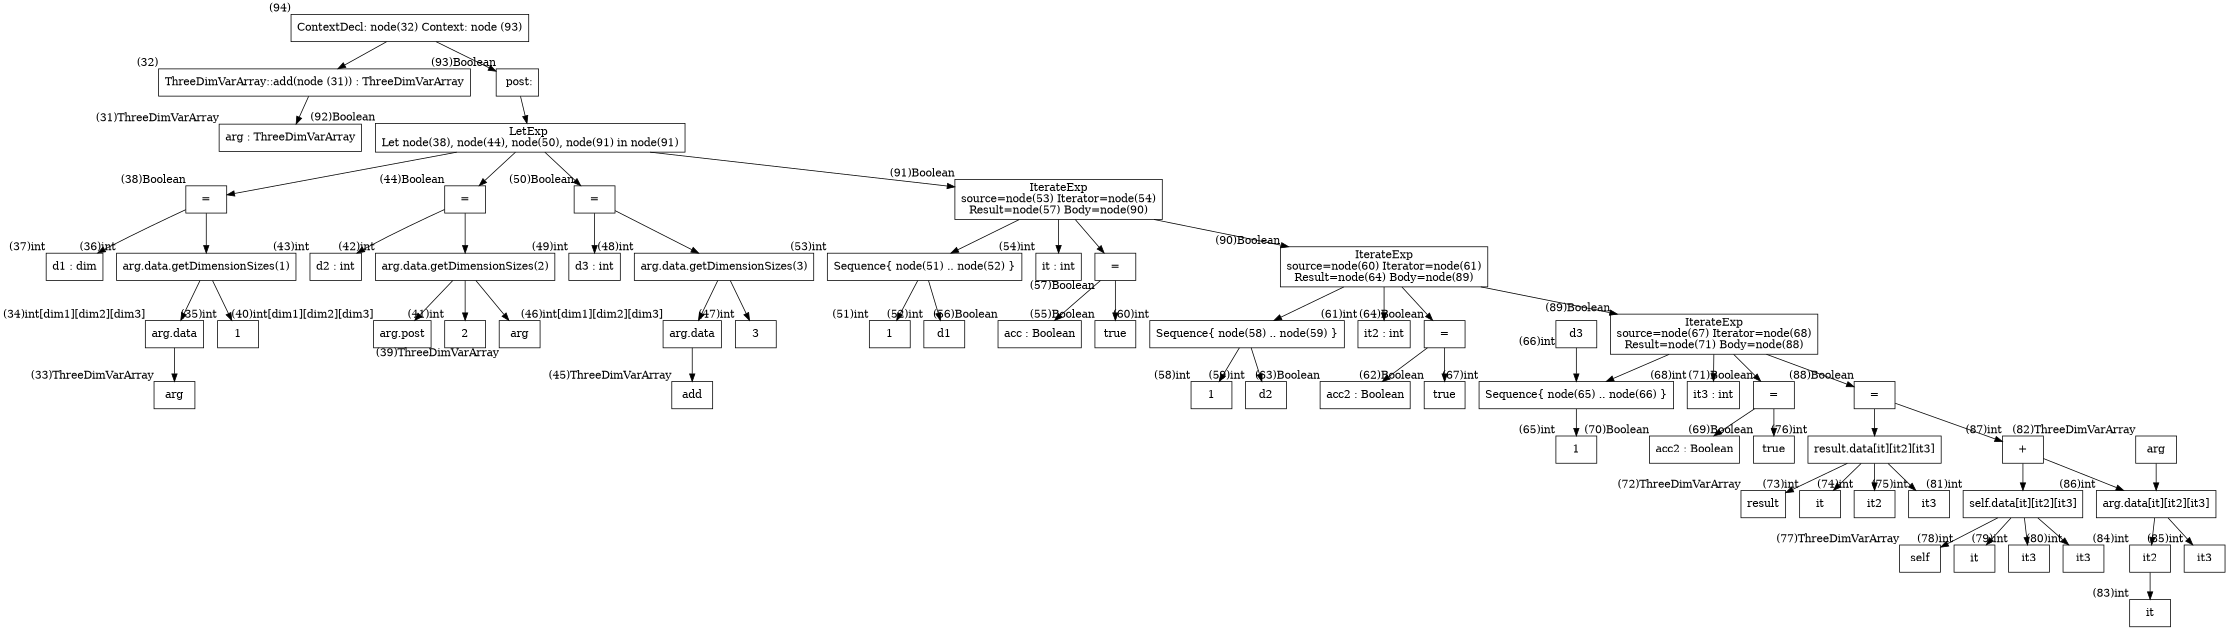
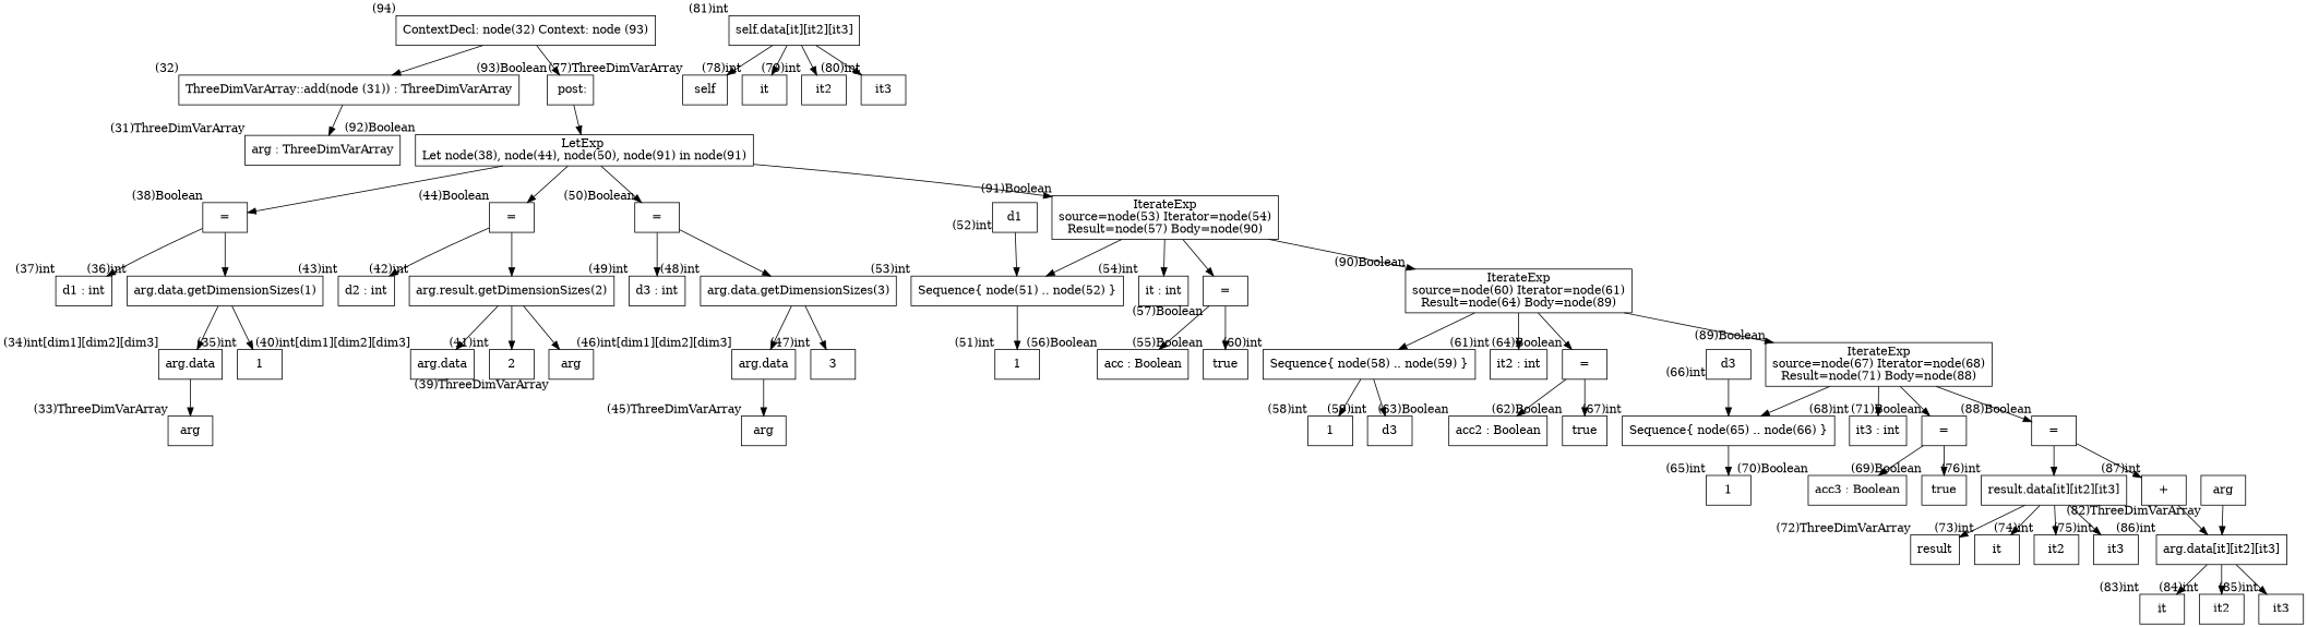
  digraph {
    node [shape=box]
    n1 [label="ContextDecl: node(32) Context: node (93)" xlabel="(94)"]
    n2 [label="ThreeDimVarArray::add(node (31)) : ThreeDimVarArray" xlabel="(32)"]
    n3 [label=" post:" xlabel="(93)Boolean"]
    n4 [label="arg : ThreeDimVarArray" xlabel="(31)ThreeDimVarArray"]
    n5 [label="LetExp \nLet node(38), node(44), node(50), node(91) in node(91)" xlabel="(92)Boolean"]
    n6 [label="=" xlabel="(38)Boolean"]
    n7 [label="=" xlabel="(44)Boolean"]
    n8 [label="=" xlabel="(50)Boolean"]
    n9 [label="IterateExp\nsource=node(53) Iterator=node(54)\nResult=node(57) Body=node(90)" xlabel="(91)Boolean"]
-   n10 [label="d1 : dim" xlabel="(37)int"]
+   n10 [label="d1 : int" xlabel="(37)int"]
    n11 [label="arg.data.getDimensionSizes(1)" xlabel="(36)int"]
    n12 [label="d2 : int" xlabel="(43)int"]
-   n13 [label="arg.data.getDimensionSizes(2)" xlabel="(42)int"]
+   n13 [label="arg.result.getDimensionSizes(2)" xlabel="(42)int"]
    n14 [label="d3 : int" xlabel="(49)int"]
    n15 [label="arg.data.getDimensionSizes(3)" xlabel="(48)int"]
    n16 [label="Sequence{ node(51) .. node(52) }" xlabel="(53)int"]
    n17 [label="it : int" xlabel="(54)int"]
    n18 [label="=" xlabel="(57)Boolean"]
    n19 [label="IterateExp\nsource=node(60) Iterator=node(61)\nResult=node(64) Body=node(89)" xlabel="(90)Boolean"]
    n20 [label="arg.data" xlabel="(34)int[dim1][dim2][dim3]"]
    n21 [label=1 xlabel="(35)int"]
-   n22 [label="arg.post" xlabel="(40)int[dim1][dim2][dim3]"]
+   n22 [label="arg.data" xlabel="(40)int[dim1][dim2][dim3]"]
    n23 [label=2 xlabel="(41)int"]
    n24 [label=arg xlabel="(39)ThreeDimVarArray"]
    n25 [label="arg.data" xlabel="(46)int[dim1][dim2][dim3]"]
    n26 [label=3 xlabel="(47)int"]
    n27 [label=1 xlabel="(51)int"]
    n28 [label=d1 xlabel="(52)int"]
    n29 [label="acc : Boolean" xlabel="(56)Boolean"]
    n30 [label=true xlabel="(55)Boolean"]
    n31 [label="Sequence{ node(58) .. node(59) }" xlabel="(60)int"]
    n32 [label="it2 : int" xlabel="(61)int"]
    n33 [label="=" xlabel="(64)Boolean"]
    n34 [label="IterateExp\nsource=node(67) Iterator=node(68)\nResult=node(71) Body=node(88)" xlabel="(89)Boolean"]
    n35 [label=arg xlabel="(33)ThreeDimVarArray"]
-   n36 [label=add xlabel="(45)ThreeDimVarArray"]
+   n36 [label=arg xlabel="(45)ThreeDimVarArray"]
    n37 [label=1 xlabel="(58)int"]
-   n38 [label=d2 xlabel="(59)int"]
+   n38 [label=d3 xlabel="(59)int"]
    n39 [label="acc2 : Boolean" xlabel="(63)Boolean"]
    n40 [label=true xlabel="(62)Boolean"]
    n41 [label="Sequence{ node(65) .. node(66) }" xlabel="(67)int"]
    n42 [label="it3 : int" xlabel="(68)int"]
    n43 [label="=" xlabel="(71)Boolean"]
    n44 [label="=" xlabel="(88)Boolean"]
    n45 [label=1 xlabel="(65)int"]
-   n46 [label="acc2 : Boolean" xlabel="(70)Boolean"]
+   n46 [label="acc3 : Boolean" xlabel="(70)Boolean"]
    n47 [label=true xlabel="(69)Boolean"]
    n48 [label="result.data[it][it2][it3]" xlabel="(76)int"]
    n49 [label="+" xlabel="(87)int"]
    n50 [label=d3 xlabel="(66)int"]
    n51 [label=result xlabel="(72)ThreeDimVarArray"]
    n52 [label=it xlabel="(73)int"]
    n53 [label=it2 xlabel="(74)int"]
    n54 [label=it3 xlabel="(75)int"]
    n55 [label="self.data[it][it2][it3]" xlabel="(81)int"]
    n56 [label="arg.data[it][it2][it3]" xlabel="(86)int"]
    n57 [label=self xlabel="(77)ThreeDimVarArray"]
    n58 [label=it xlabel="(78)int"]
-   n59 [label=it3 xlabel="(79)int"]
+   n59 [label=it2 xlabel="(79)int"]
    n60 [label=it3 xlabel="(80)int"]
    n61 [label=it xlabel="(83)int"]
    n62 [label=it2 xlabel="(84)int"]
    n63 [label=it3 xlabel="(85)int"]
    n64 [label=arg xlabel="(82)ThreeDimVarArray"]
    n1 -> n2
    n1 -> n3
    n2 -> n4
    n3 -> n5
    n5 -> n6
    n5 -> n7
    n5 -> n8
    n5 -> n9
    n6 -> n10
    n6 -> n11
    n7 -> n12
    n7 -> n13
    n8 -> n14
    n8 -> n15
    n9 -> n16
    n9 -> n17
    n9 -> n18
    n9 -> n19
    n11 -> n20
    n11 -> n21
    n13 -> n22
    n13 -> n23
    n13 -> n24
    n15 -> n25
    n15 -> n26
    n16 -> n27
-   n16 -> n28
+   n28 -> n16
    n18 -> n29
    n18 -> n30
    n19 -> n31
    n19 -> n32
    n19 -> n33
    n19 -> n34
    n20 -> n35
    n25 -> n36
    n31 -> n37
    n31 -> n38
    n33 -> n39
    n33 -> n40
    n34 -> n41
    n34 -> n42
    n34 -> n43
    n34 -> n44
    n41 -> n45
    n43 -> n46
    n43 -> n47
    n44 -> n48
    n44 -> n49
    n48 -> n51
    n48 -> n52
    n48 -> n53
    n48 -> n54
-   n49 -> n55
    n49 -> n56
    n50 -> n41
    n55 -> n57
    n55 -> n58
    n55 -> n59
    n55 -> n60
-   n62 -> n61
+   n56 -> n61
    n56 -> n62
    n56 -> n63
    n64 -> n56
  }
